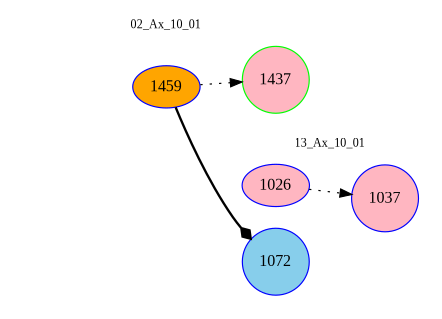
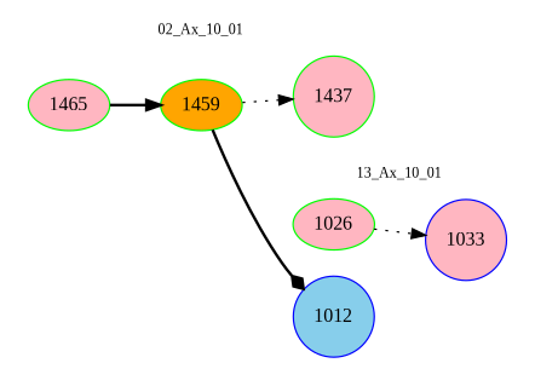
  digraph {
    fontname="Liberation Serif"
    rankdir=LR
    node [color=green fillcolor=lightpink fontname="Liberation Serif" shape=ellipse style=filled]
    edge [arrowhead=normal color=black fontname="Liberation Serif" style=bold]
-   n2 [color=blue fillcolor=orange label=1459]
+   n1 [label=1465]
+   n2 [fillcolor=orange label=1459]
    n3 [label=1437 shape=circle]
-   n4 [color=blue label=1026]
-   n5 [color=blue label=1037 shape=circle]
-   n6 [color=blue fillcolor=skyblue label=1072 shape=circle]
+   n4 [label=1026]
+   n5 [color=blue label=1033 shape=circle]
+   n6 [color=blue fillcolor=skyblue label=1012 shape=circle]
    subgraph cluster_1 {
      color=white
      fontsize=10
      label="02_Ax_10_01"
+     n1
      n2
      n3
    }
    subgraph cluster_2 {
      color=white
      fontsize=10
      label="13_Ax_10_01"
      n4
      n5
      n6
    }
+   n1 -> n2
    n2 -> n3 [style=dotted]
    n2 -> n6 [arrowhead=diamond]
    n4 -> n5 [style=dotted]
  }
